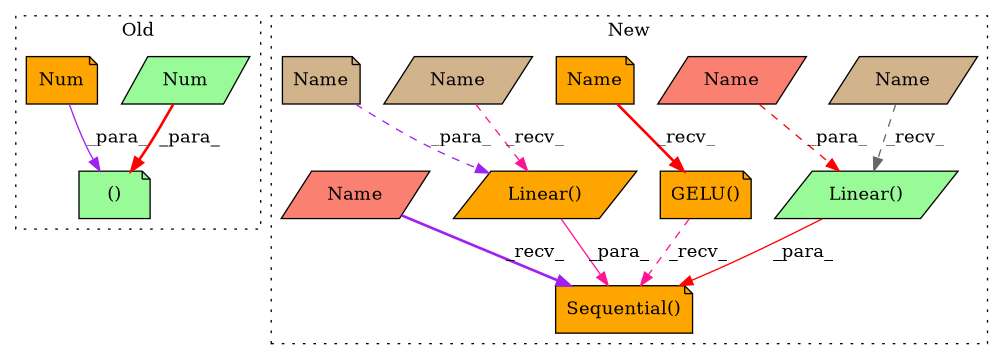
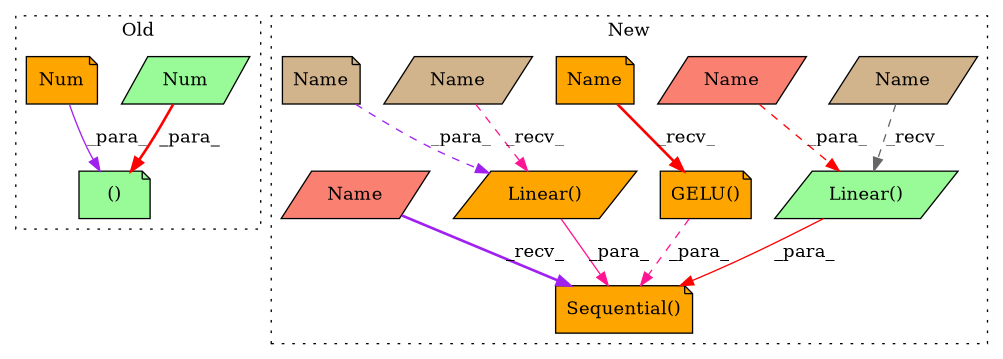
  digraph {
    fontname="DejaVu Serif"
    node [a=87 l=2 s=1193 shape=parallelogram style=filled fillcolor=orange fontname="DejaVu Serif"]
    edge [color=red style=dashed fontname="DejaVu Serif"]
    n1 [a=54 l=3 label="()" s=712 shape=note fillcolor=palegreen]
    n2 [a=76 l=1 label=Num s=711 fillcolor=palegreen]
    n3 [a=76 l=1 label=Num s=714 shape=note]
    n4 [a=75 l=9 label="GELU()" shape=note]
    n5 [a=75 l="10,1" label="Linear()" s="1245,1295"]
    n6 [a=75 l="10,1" label="Linear()" s="1133,1178" fillcolor=palegreen]
    n7 [a=75 l="27,10" label="Sequential()" s="1106,1296" shape=note]
    n8 [l=18 label=Name s=1160 fillcolor=salmon]
    n9 [l=18 label=Name s=1255 shape=note fillcolor=tan]
    n10 [label=Name shape=note]
    n11 [label=Name s=1245 fillcolor=tan]
    n12 [label=Name s=1133 fillcolor=tan]
    n13 [label=Name s=1106 fillcolor=salmon]
    subgraph cluster_1 {
      label=Old
      style=dotted
      n1
      n2
      n3
    }
    subgraph cluster_2 {
      label=New
      style=dotted
      n4
      n5
      n6
      n7
      n8
      n9
      n10
      n11
      n12
      n13
    }
    n2 -> n1 [label=_para_ style=bold]
    n3 -> n1 [label=_para_ color=purple style=solid]
-   n4 -> n7 [label=_recv_ color=deeppink]
+   n4 -> n7 [label=_para_ color=deeppink]
    n5 -> n7 [label=_para_ color=deeppink style=solid]
    n6 -> n7 [label=_para_ style=solid]
    n8 -> n6 [label=_para_]
    n9 -> n5 [label=_para_ color=purple]
    n10 -> n4 [label=_recv_ style=bold]
    n11 -> n5 [label=_recv_ color=deeppink]
    n12 -> n6 [label=_recv_ color=gray40]
    n13 -> n7 [label=_recv_ color=purple style=bold]
  }
